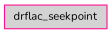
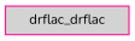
  digraph {
    rankdir=TB
    fontname=Nunito
-   n1 [color=deeppink fillcolor=lightgrey fontname=Nunito fontsize=10 height=0.2 label=drflac_seekpoint shape=record style=filled width=0.4]
+   n1 [color=deeppink fillcolor=lightgrey fontname=Nunito fontsize=10 height=0.2 label=drflac_drflac shape=record style=filled width=0.4]
  }
